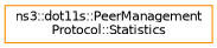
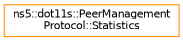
  digraph {
    rankdir=LR
-   n1 [color=darkorange fillcolor=white fontname=Helvetica fontsize=10 height=0.2 label="ns3::dot11s::PeerManagement\lProtocol::Statistics" shape=record style=filled width=0.4]
+   n1 [color=darkorange fillcolor=white fontname=Helvetica fontsize=10 height=0.2 label="ns5::dot11s::PeerManagement\lProtocol::Statistics" shape=record style=filled width=0.4]
  }
